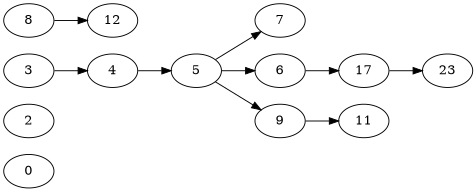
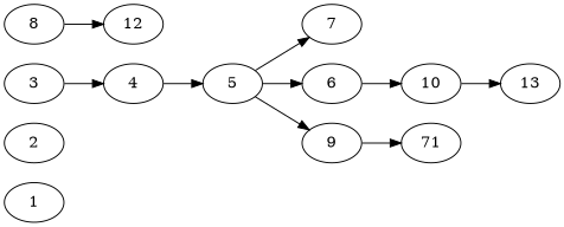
  digraph {
    rankdir=LR
-   1 [alpha=38.85 label=0]
+   1 [alpha=38.85]
    2 [alpha=39.70]
    3 [alpha=35.37]
    4 [alpha=28.28]
    5 [alpha=47.97]
    7 [alpha=43.27]
    6 [alpha=40.65]
    9 [alpha=34.01]
-   10 [alpha=20.33 label=17]
-   11 [alpha=33.80]
+   10 [alpha=20.33]
+   11 [alpha=33.80 label=71]
    8 [alpha=38.35]
    12 [alpha=35.81]
-   13 [alpha=45.82 label=23]
+   13 [alpha=45.82]
    3 -> 4
    4 -> 5
    5 -> 7
    5 -> 6
    5 -> 9
    6 -> 10
    9 -> 11
    10 -> 13
    8 -> 12
  }
